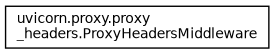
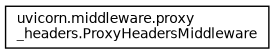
  digraph {
    rankdir=LR
-   n1 [color=black fillcolor=white fontname=Helvetica fontsize=10 height=0.2 label="uvicorn.proxy.proxy\l_headers.ProxyHeadersMiddleware" shape=record style=filled width=0.4]
+   n1 [color=black fillcolor=white fontname=Helvetica fontsize=10 height=0.2 label="uvicorn.middleware.proxy\l_headers.ProxyHeadersMiddleware" shape=record style=filled width=0.4]
  }
